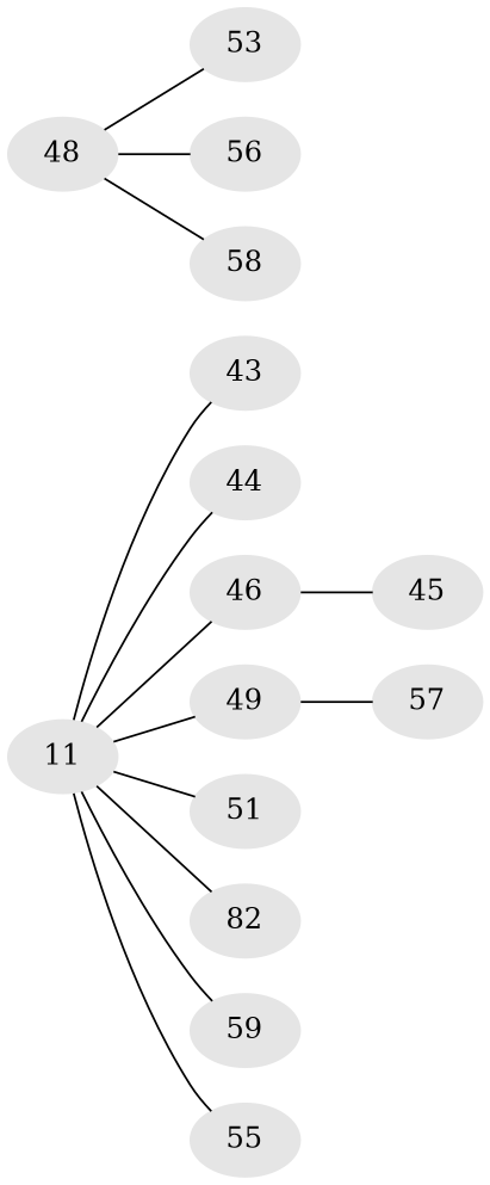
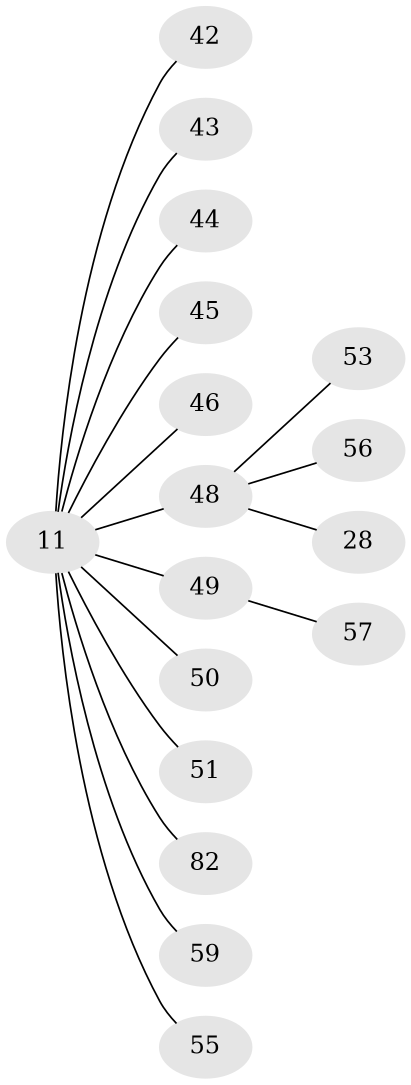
  graph {
    rankdir=LR
    node [color=gray90 style=filled]
    n1 [label=11 super="+31+33+25+13+18+21+26+32+35+36+37+40"]
+   42
    43
    44
    45
    46
    48 [super="+7+17+23+10+30+47"]
    49 [super="+34+39"]
+   50
    51
    n11 [label=82]
    n12 [label=59]
    55
    53
    56
-   58
+   58 [label=28]
    57 [super="+29"]
+   n1 -- 42
    n1 -- 43
    n1 -- 44
-   46 -- 45
+   n1 -- 45
    n1 -- 46
+   n1 -- 48
    n1 -- 49
+   n1 -- 50
    n1 -- 51
    n1 -- n11
    n1 -- n12
    n1 -- 55
    48 -- 53
    48 -- 56
    48 -- 58
    49 -- 57
  }
